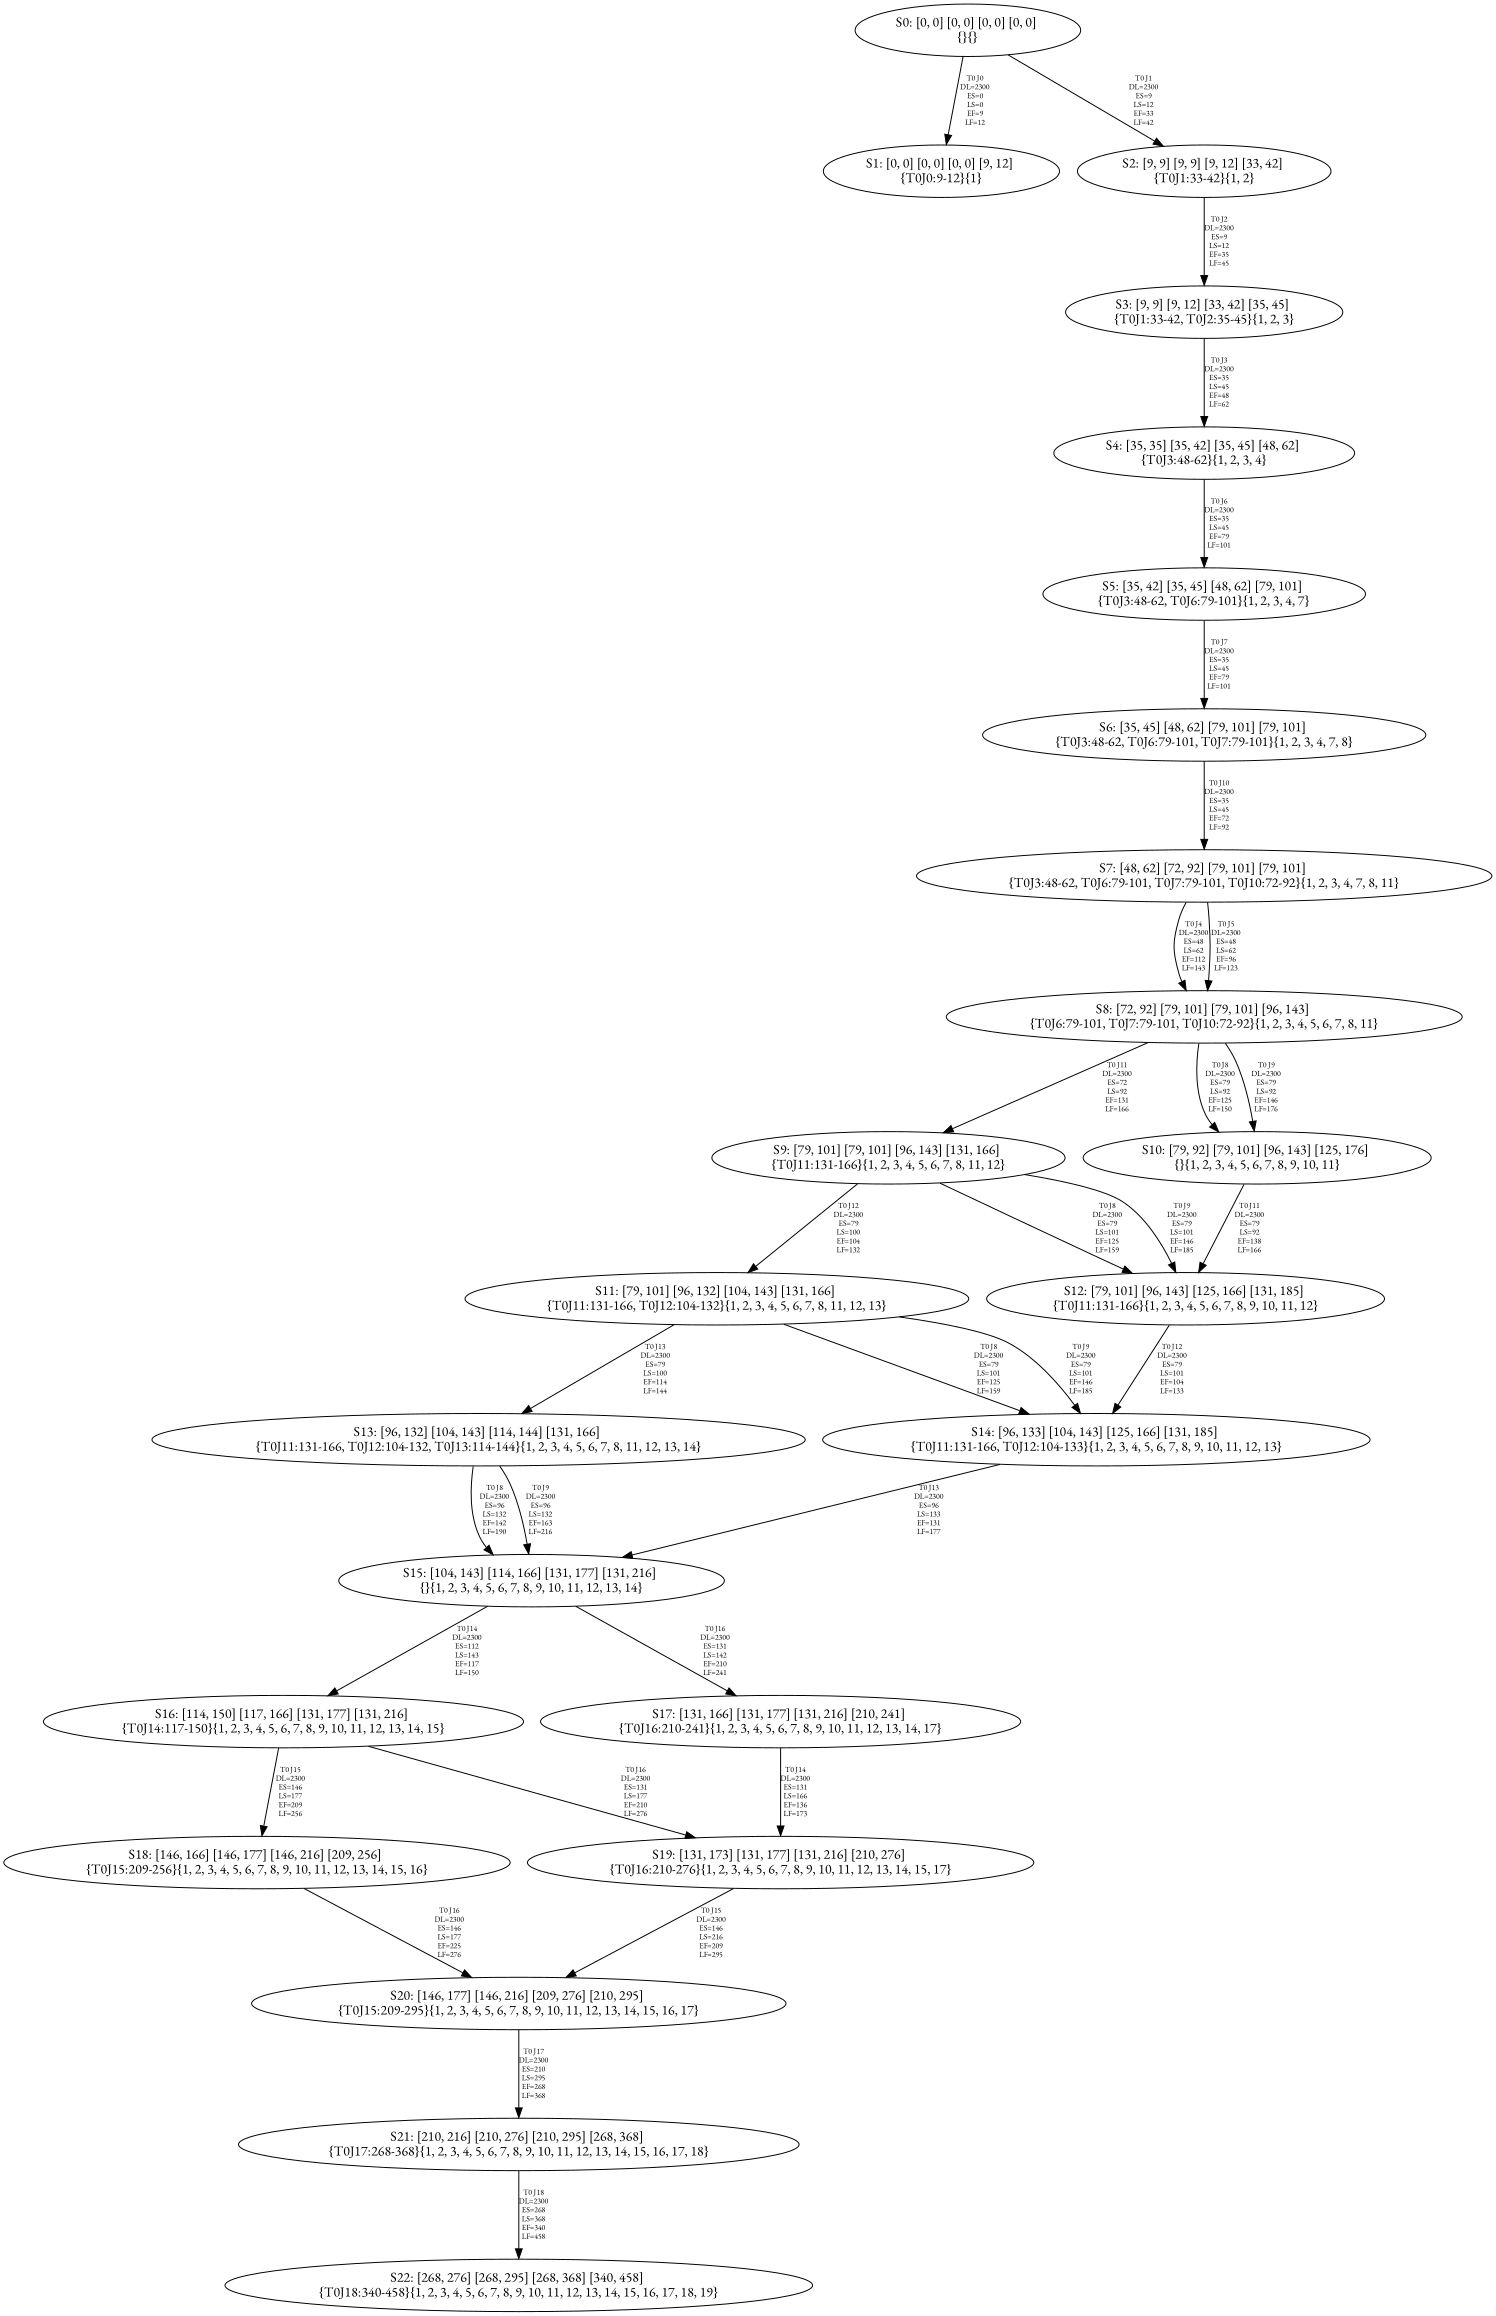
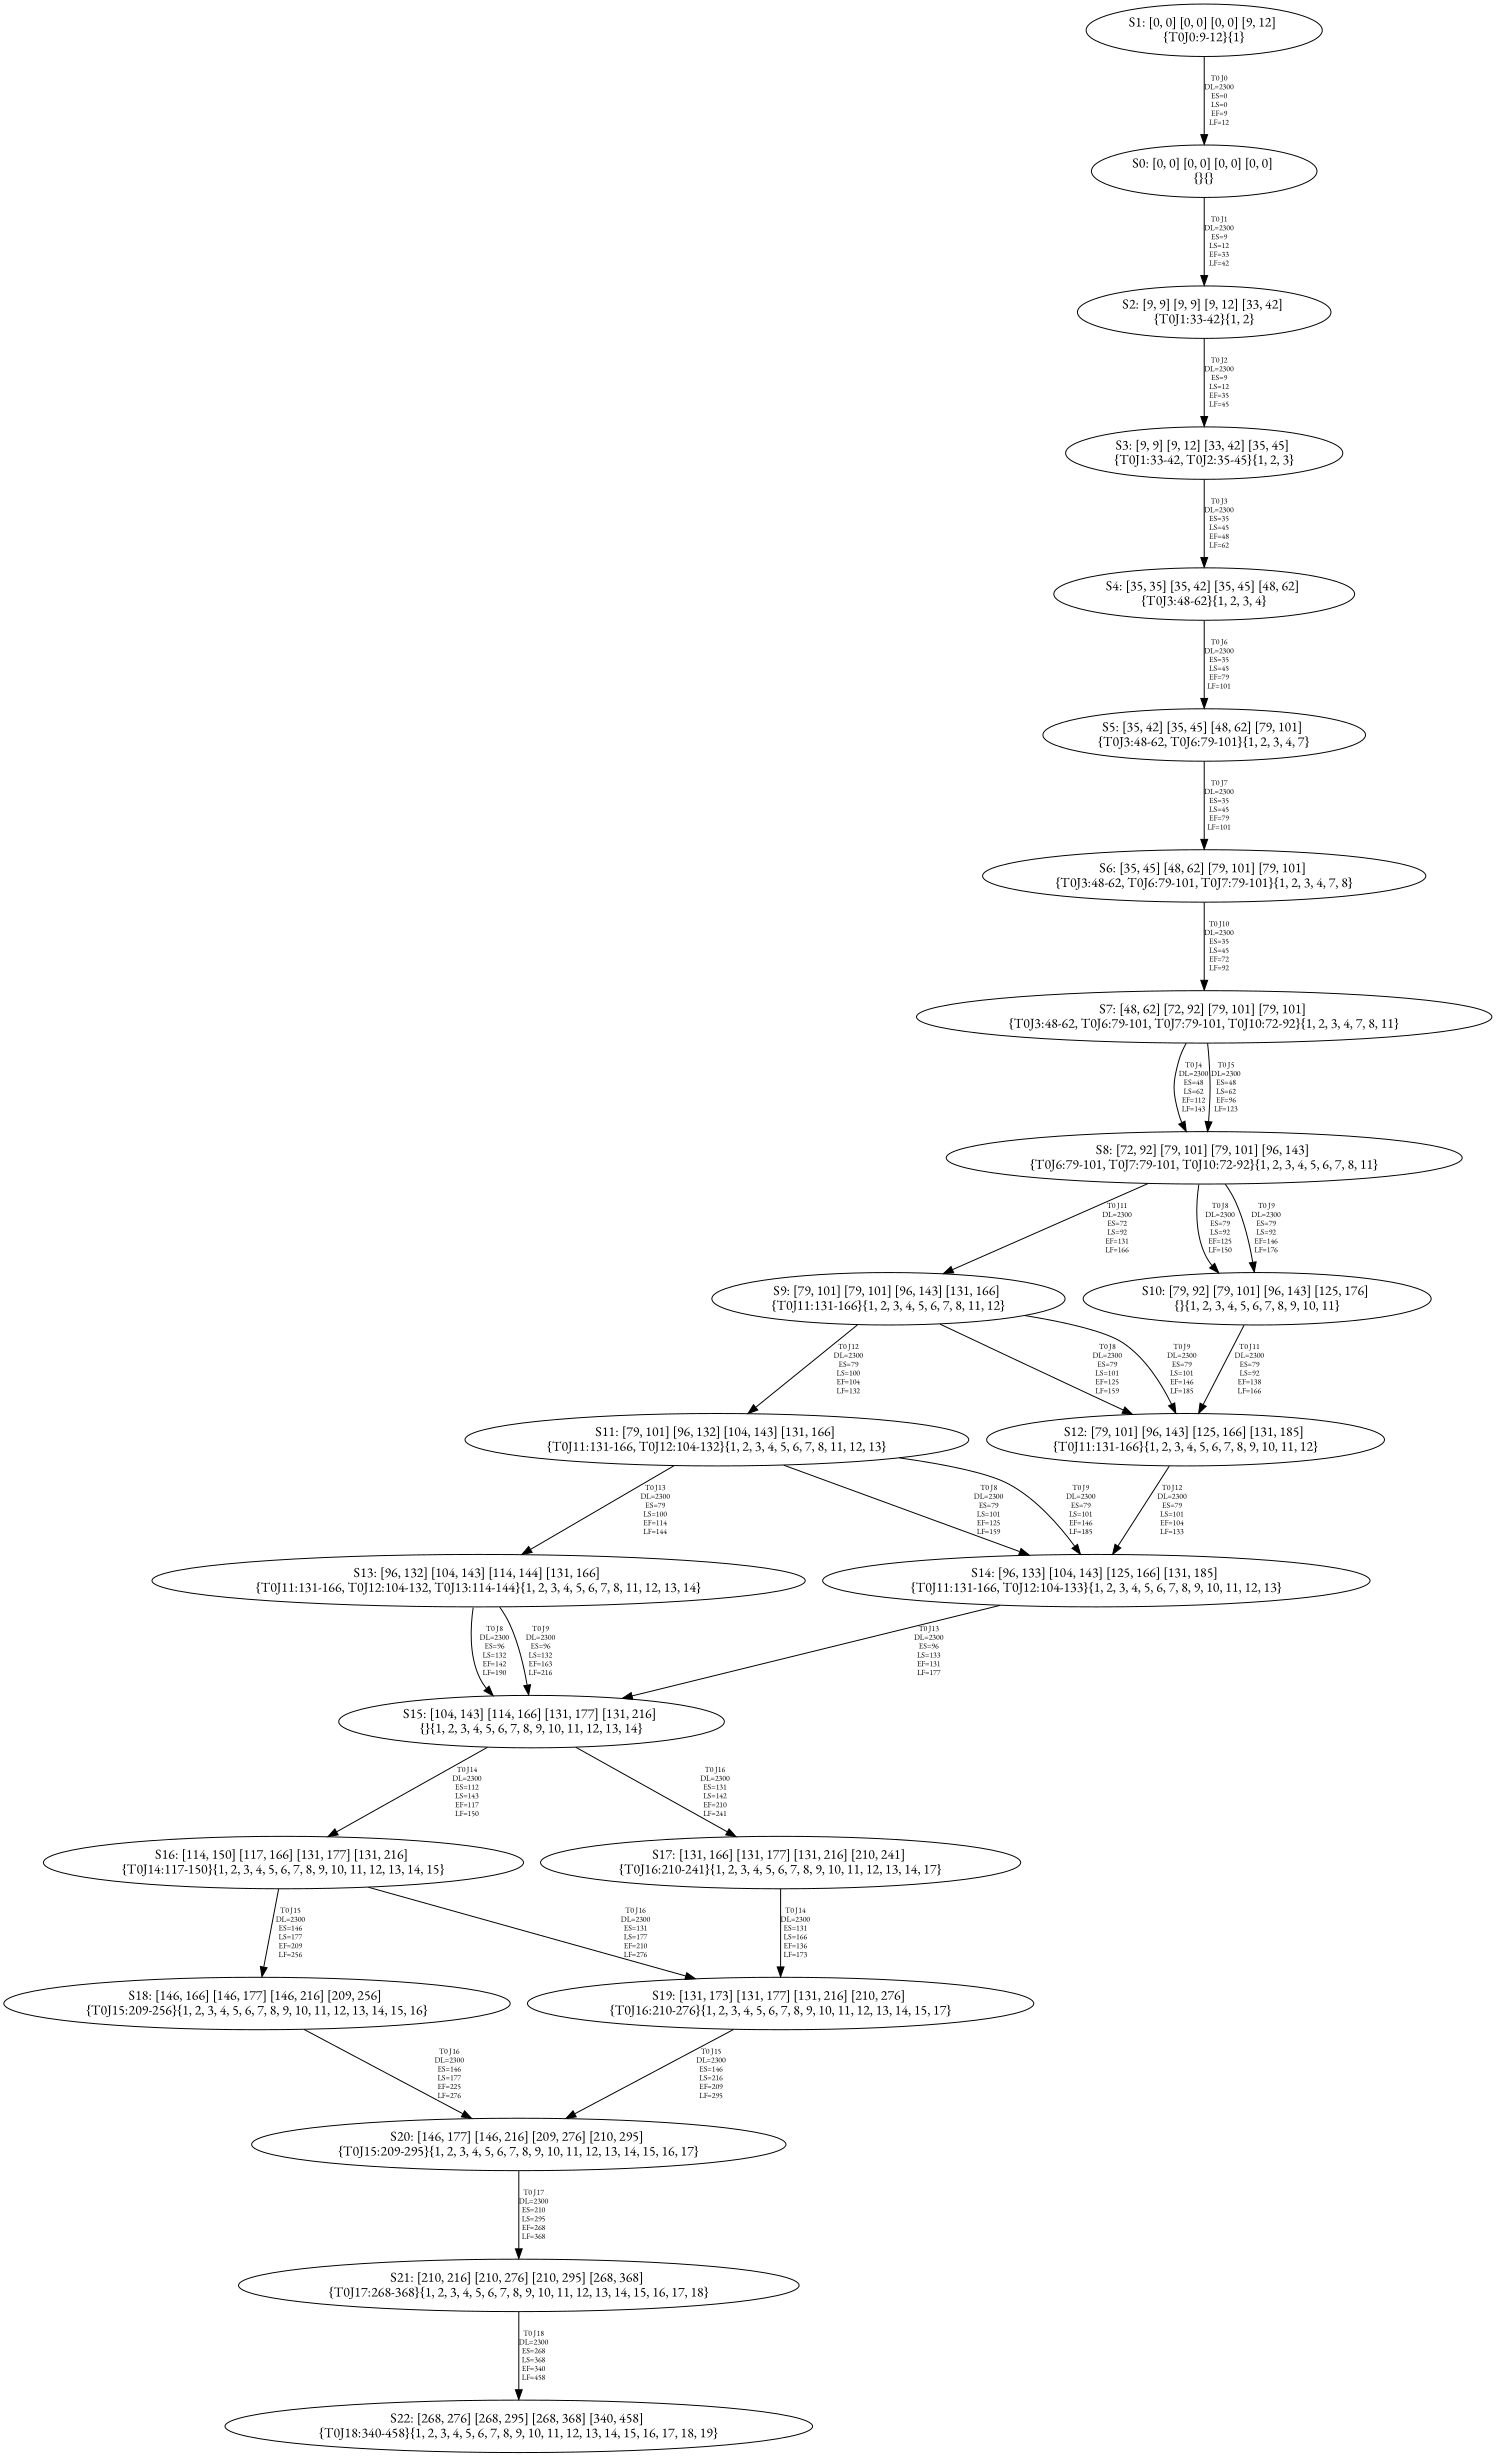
  digraph {
    fontname="EB Garamond"
    node [fontname="EB Garamond"]
    edge [fontname="EB Garamond" fontsize=8]
    n1 [label="S0: [0, 0] [0, 0] [0, 0] [0, 0] \n{}{}"]
    n2 [label="S1: [0, 0] [0, 0] [0, 0] [9, 12] \n{T0J0:9-12}{1}"]
    n3 [label="S2: [9, 9] [9, 9] [9, 12] [33, 42] \n{T0J1:33-42}{1, 2}"]
    n4 [label="S3: [9, 9] [9, 12] [33, 42] [35, 45] \n{T0J1:33-42, T0J2:35-45}{1, 2, 3}"]
    n5 [label="S4: [35, 35] [35, 42] [35, 45] [48, 62] \n{T0J3:48-62}{1, 2, 3, 4}"]
    n6 [label="S5: [35, 42] [35, 45] [48, 62] [79, 101] \n{T0J3:48-62, T0J6:79-101}{1, 2, 3, 4, 7}"]
    n7 [label="S6: [35, 45] [48, 62] [79, 101] [79, 101] \n{T0J3:48-62, T0J6:79-101, T0J7:79-101}{1, 2, 3, 4, 7, 8}"]
    n8 [label="S7: [48, 62] [72, 92] [79, 101] [79, 101] \n{T0J3:48-62, T0J6:79-101, T0J7:79-101, T0J10:72-92}{1, 2, 3, 4, 7, 8, 11}"]
    n9 [label="S8: [72, 92] [79, 101] [79, 101] [96, 143] \n{T0J6:79-101, T0J7:79-101, T0J10:72-92}{1, 2, 3, 4, 5, 6, 7, 8, 11}"]
    n10 [label="S9: [79, 101] [79, 101] [96, 143] [131, 166] \n{T0J11:131-166}{1, 2, 3, 4, 5, 6, 7, 8, 11, 12}"]
    n11 [label="S10: [79, 92] [79, 101] [96, 143] [125, 176] \n{}{1, 2, 3, 4, 5, 6, 7, 8, 9, 10, 11}"]
    n12 [label="S11: [79, 101] [96, 132] [104, 143] [131, 166] \n{T0J11:131-166, T0J12:104-132}{1, 2, 3, 4, 5, 6, 7, 8, 11, 12, 13}"]
    n13 [label="S12: [79, 101] [96, 143] [125, 166] [131, 185] \n{T0J11:131-166}{1, 2, 3, 4, 5, 6, 7, 8, 9, 10, 11, 12}"]
    n14 [label="S13: [96, 132] [104, 143] [114, 144] [131, 166] \n{T0J11:131-166, T0J12:104-132, T0J13:114-144}{1, 2, 3, 4, 5, 6, 7, 8, 11, 12, 13, 14}"]
    n15 [label="S14: [96, 133] [104, 143] [125, 166] [131, 185] \n{T0J11:131-166, T0J12:104-133}{1, 2, 3, 4, 5, 6, 7, 8, 9, 10, 11, 12, 13}"]
    n16 [label="S15: [104, 143] [114, 166] [131, 177] [131, 216] \n{}{1, 2, 3, 4, 5, 6, 7, 8, 9, 10, 11, 12, 13, 14}"]
    n17 [label="S16: [114, 150] [117, 166] [131, 177] [131, 216] \n{T0J14:117-150}{1, 2, 3, 4, 5, 6, 7, 8, 9, 10, 11, 12, 13, 14, 15}"]
    n18 [label="S17: [131, 166] [131, 177] [131, 216] [210, 241] \n{T0J16:210-241}{1, 2, 3, 4, 5, 6, 7, 8, 9, 10, 11, 12, 13, 14, 17}"]
    n19 [label="S18: [146, 166] [146, 177] [146, 216] [209, 256] \n{T0J15:209-256}{1, 2, 3, 4, 5, 6, 7, 8, 9, 10, 11, 12, 13, 14, 15, 16}"]
    n20 [label="S19: [131, 173] [131, 177] [131, 216] [210, 276] \n{T0J16:210-276}{1, 2, 3, 4, 5, 6, 7, 8, 9, 10, 11, 12, 13, 14, 15, 17}"]
    n21 [label="S20: [146, 177] [146, 216] [209, 276] [210, 295] \n{T0J15:209-295}{1, 2, 3, 4, 5, 6, 7, 8, 9, 10, 11, 12, 13, 14, 15, 16, 17}"]
    n22 [label="S21: [210, 216] [210, 276] [210, 295] [268, 368] \n{T0J17:268-368}{1, 2, 3, 4, 5, 6, 7, 8, 9, 10, 11, 12, 13, 14, 15, 16, 17, 18}"]
    n23 [label="S22: [268, 276] [268, 295] [268, 368] [340, 458] \n{T0J18:340-458}{1, 2, 3, 4, 5, 6, 7, 8, 9, 10, 11, 12, 13, 14, 15, 16, 17, 18, 19}"]
-   n1 -> n2 [label="T0 J0\nDL=2300\nES=0\nLS=0\nEF=9\nLF=12"]
+   n2 -> n1 [label="T0 J0\nDL=2300\nES=0\nLS=0\nEF=9\nLF=12"]
    n1 -> n3 [label="T0 J1\nDL=2300\nES=9\nLS=12\nEF=33\nLF=42"]
    n3 -> n4 [label="T0 J2\nDL=2300\nES=9\nLS=12\nEF=35\nLF=45"]
    n4 -> n5 [label="T0 J3\nDL=2300\nES=35\nLS=45\nEF=48\nLF=62"]
    n5 -> n6 [label="T0 J6\nDL=2300\nES=35\nLS=45\nEF=79\nLF=101"]
    n6 -> n7 [label="T0 J7\nDL=2300\nES=35\nLS=45\nEF=79\nLF=101"]
    n7 -> n8 [label="T0 J10\nDL=2300\nES=35\nLS=45\nEF=72\nLF=92"]
    n8 -> n9 [label="T0 J4\nDL=2300\nES=48\nLS=62\nEF=112\nLF=143"]
    n8 -> n9 [label="T0 J5\nDL=2300\nES=48\nLS=62\nEF=96\nLF=123"]
    n9 -> n10 [label="T0 J11\nDL=2300\nES=72\nLS=92\nEF=131\nLF=166"]
    n9 -> n11 [label="T0 J8\nDL=2300\nES=79\nLS=92\nEF=125\nLF=150"]
    n9 -> n11 [label="T0 J9\nDL=2300\nES=79\nLS=92\nEF=146\nLF=176"]
    n10 -> n12 [label="T0 J12\nDL=2300\nES=79\nLS=100\nEF=104\nLF=132"]
    n10 -> n13 [label="T0 J8\nDL=2300\nES=79\nLS=101\nEF=125\nLF=159"]
    n10 -> n13 [label="T0 J9\nDL=2300\nES=79\nLS=101\nEF=146\nLF=185"]
    n11 -> n13 [label="T0 J11\nDL=2300\nES=79\nLS=92\nEF=138\nLF=166"]
    n12 -> n14 [label="T0 J13\nDL=2300\nES=79\nLS=100\nEF=114\nLF=144"]
    n12 -> n15 [label="T0 J8\nDL=2300\nES=79\nLS=101\nEF=125\nLF=159"]
    n12 -> n15 [label="T0 J9\nDL=2300\nES=79\nLS=101\nEF=146\nLF=185"]
    n13 -> n15 [label="T0 J12\nDL=2300\nES=79\nLS=101\nEF=104\nLF=133"]
    n14 -> n16 [label="T0 J8\nDL=2300\nES=96\nLS=132\nEF=142\nLF=190"]
    n14 -> n16 [label="T0 J9\nDL=2300\nES=96\nLS=132\nEF=163\nLF=216"]
    n15 -> n16 [label="T0 J13\nDL=2300\nES=96\nLS=133\nEF=131\nLF=177"]
    n16 -> n17 [label="T0 J14\nDL=2300\nES=112\nLS=143\nEF=117\nLF=150"]
    n16 -> n18 [label="T0 J16\nDL=2300\nES=131\nLS=142\nEF=210\nLF=241"]
    n17 -> n19 [label="T0 J15\nDL=2300\nES=146\nLS=177\nEF=209\nLF=256"]
    n17 -> n20 [label="T0 J16\nDL=2300\nES=131\nLS=177\nEF=210\nLF=276"]
    n18 -> n20 [label="T0 J14\nDL=2300\nES=131\nLS=166\nEF=136\nLF=173"]
    n19 -> n21 [label="T0 J16\nDL=2300\nES=146\nLS=177\nEF=225\nLF=276"]
    n20 -> n21 [label="T0 J15\nDL=2300\nES=146\nLS=216\nEF=209\nLF=295"]
    n21 -> n22 [label="T0 J17\nDL=2300\nES=210\nLS=295\nEF=268\nLF=368"]
    n22 -> n23 [label="T0 J18\nDL=2300\nES=268\nLS=368\nEF=340\nLF=458"]
  }
